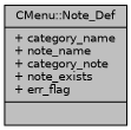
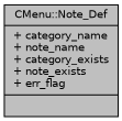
  digraph {
-   n1 [color=black fillcolor=grey75 fontcolor=black fontname=Helvetica fontsize=10 height=0.2 label="{CMenu::Note_Def\n|+ category_name\l+ note_name\l+ category_note\l+ note_exists\l+ err_flag\l|}" shape=record style=filled width=0.4]
+   n1 [color=black fillcolor=grey75 fontcolor=black fontname=Helvetica fontsize=10 height=0.2 label="{CMenu::Note_Def\n|+ category_name\l+ note_name\l+ category_exists\l+ note_exists\l+ err_flag\l|}" shape=record style=filled width=0.4]
  }
